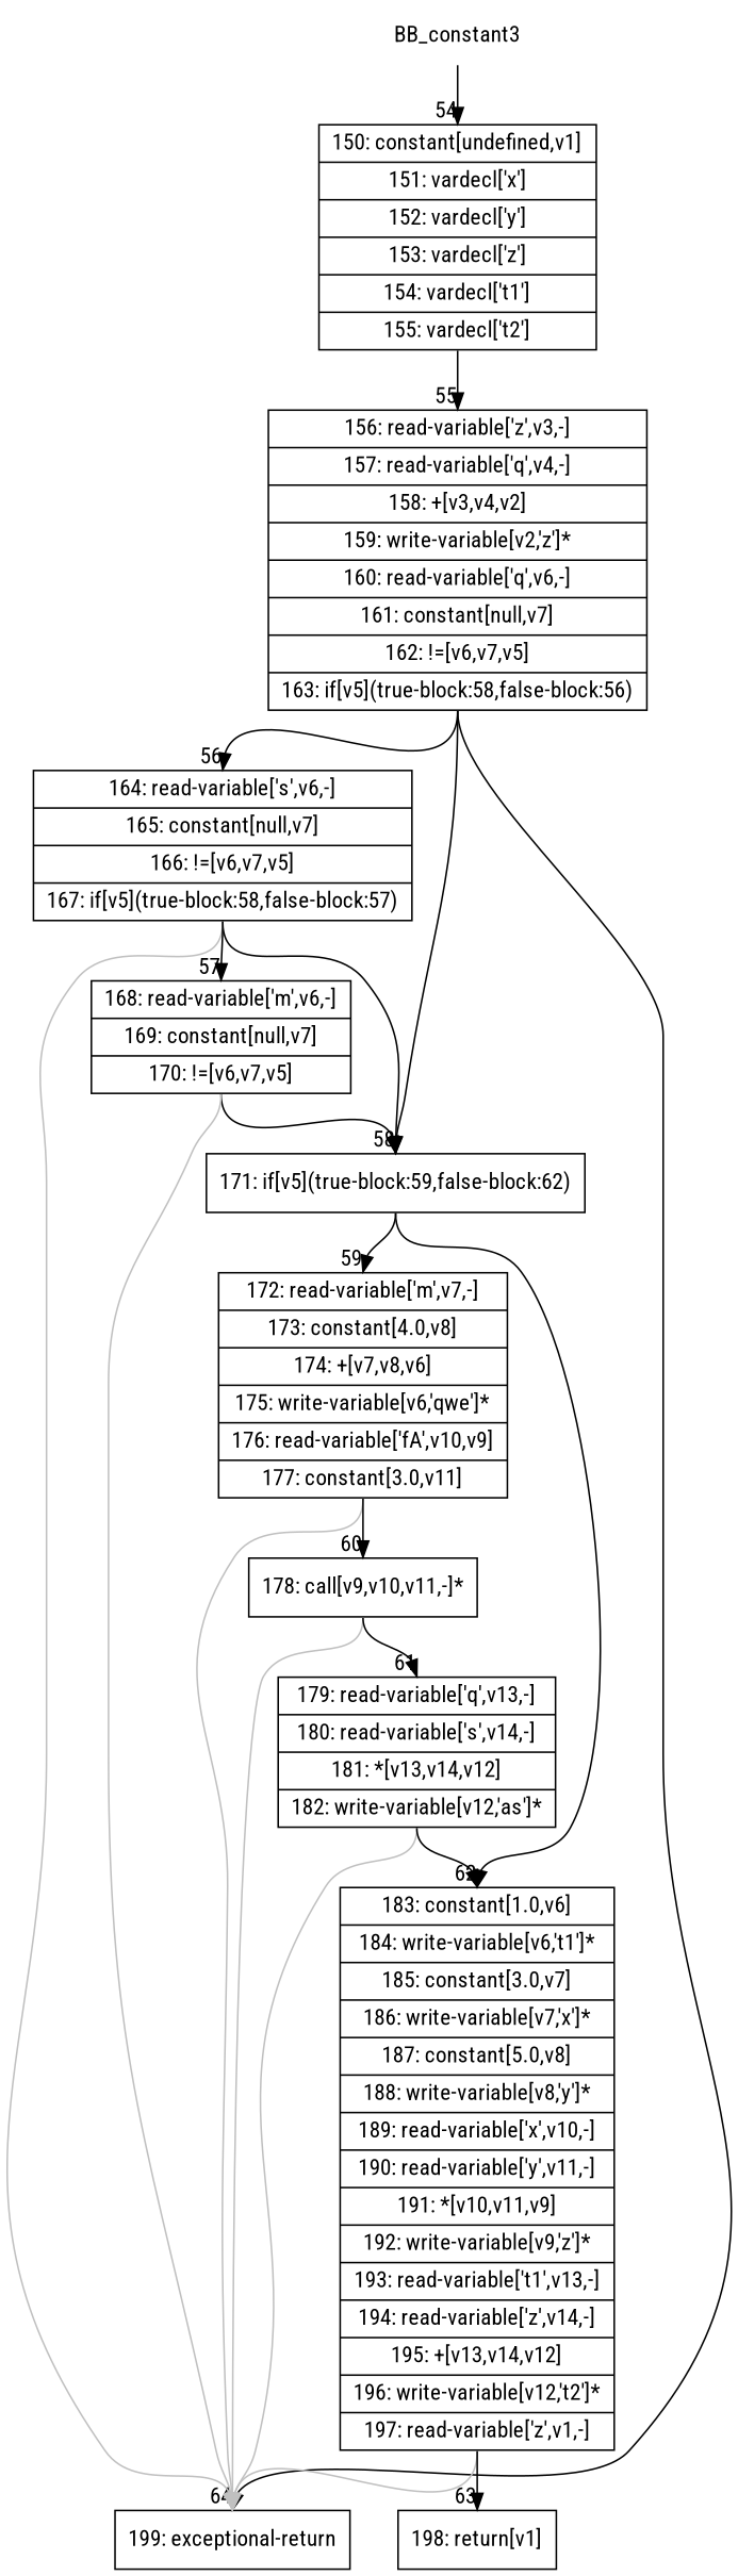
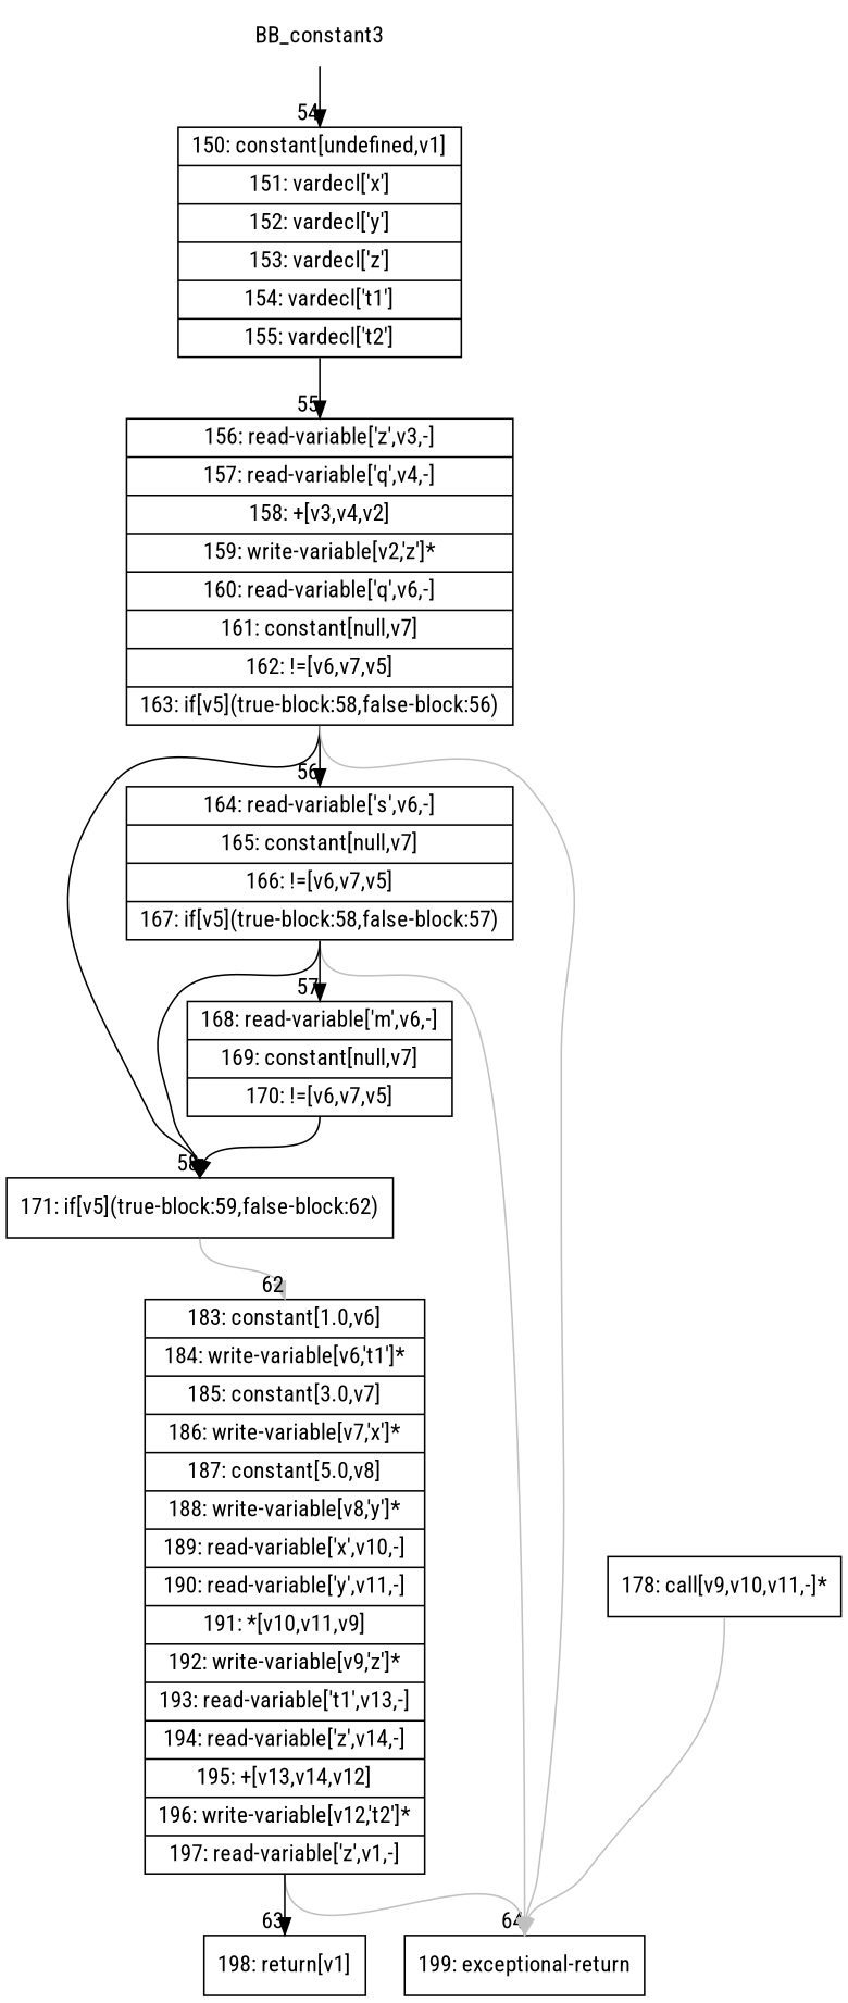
  digraph {
    fontname="Roboto Condensed"
    rankdir=TD
    node [fontname="Roboto Condensed" shape=record]
    edge [fontname="Roboto Condensed" headport=n tailport=s]
    n1 [label=BB_constant3 shape=none]
    n2 [label="{150: constant[undefined,v1]|151: vardecl['x']|152: vardecl['y']|153: vardecl['z']|154: vardecl['t1']|155: vardecl['t2']}"]
    n3 [label="{156: read-variable['z',v3,-]|157: read-variable['q',v4,-]|158: +[v3,v4,v2]|159: write-variable[v2,'z']*|160: read-variable['q',v6,-]|161: constant[null,v7]|162: !=[v6,v7,v5]|163: if[v5](true-block:58,false-block:56)}"]
    n4 [label="{171: if[v5](true-block:59,false-block:62)}"]
    n5 [label="{164: read-variable['s',v6,-]|165: constant[null,v7]|166: !=[v6,v7,v5]|167: if[v5](true-block:58,false-block:57)}"]
    n6 [label="{199: exceptional-return}"]
-   n7 [label="{172: read-variable['m',v7,-]|173: constant[4.0,v8]|174: +[v7,v8,v6]|175: write-variable[v6,'qwe']*|176: read-variable['fA',v10,v9]|177: constant[3.0,v11]}"]
    n8 [label="{183: constant[1.0,v6]|184: write-variable[v6,'t1']*|185: constant[3.0,v7]|186: write-variable[v7,'x']*|187: constant[5.0,v8]|188: write-variable[v8,'y']*|189: read-variable['x',v10,-]|190: read-variable['y',v11,-]|191: *[v10,v11,v9]|192: write-variable[v9,'z']*|193: read-variable['t1',v13,-]|194: read-variable['z',v14,-]|195: +[v13,v14,v12]|196: write-variable[v12,'t2']*|197: read-variable['z',v1,-]}"]
    n9 [label="{168: read-variable['m',v6,-]|169: constant[null,v7]|170: !=[v6,v7,v5]}"]
    n10 [label="{178: call[v9,v10,v11,-]*}"]
    n11 [label="{198: return[v1]}"]
-   n12 [label="{179: read-variable['q',v13,-]|180: read-variable['s',v14,-]|181: *[v13,v14,v12]|182: write-variable[v12,'as']*}"]
    n1 -> n2 [headlabel="    54"]
    n2 -> n3 [headlabel="      55"]
    n3 -> n4 [headlabel="      58"]
    n3 -> n5 [headlabel="      56"]
-   n3 -> n6 [color=black headlabel="      64"]
-   n4 -> n7 [headlabel="      59"]
-   n4 -> n8 [headlabel="      62"]
+   n3 -> n6 [color=gray headlabel="      64"]
+   n4 -> n8 [headlabel="      62" color=gray]
    n5 -> n4
    n5 -> n6 [color=gray]
    n5 -> n9 [headlabel="      57"]
-   n7 -> n6 [color=gray]
-   n7 -> n10 [headlabel="      60"]
    n8 -> n6 [color=gray]
    n8 -> n11 [headlabel="      63"]
    n9 -> n4
-   n9 -> n6 [color=gray]
    n10 -> n6 [color=gray]
-   n10 -> n12 [headlabel="      61"]
-   n12 -> n6 [color=gray]
-   n12 -> n8
  }
